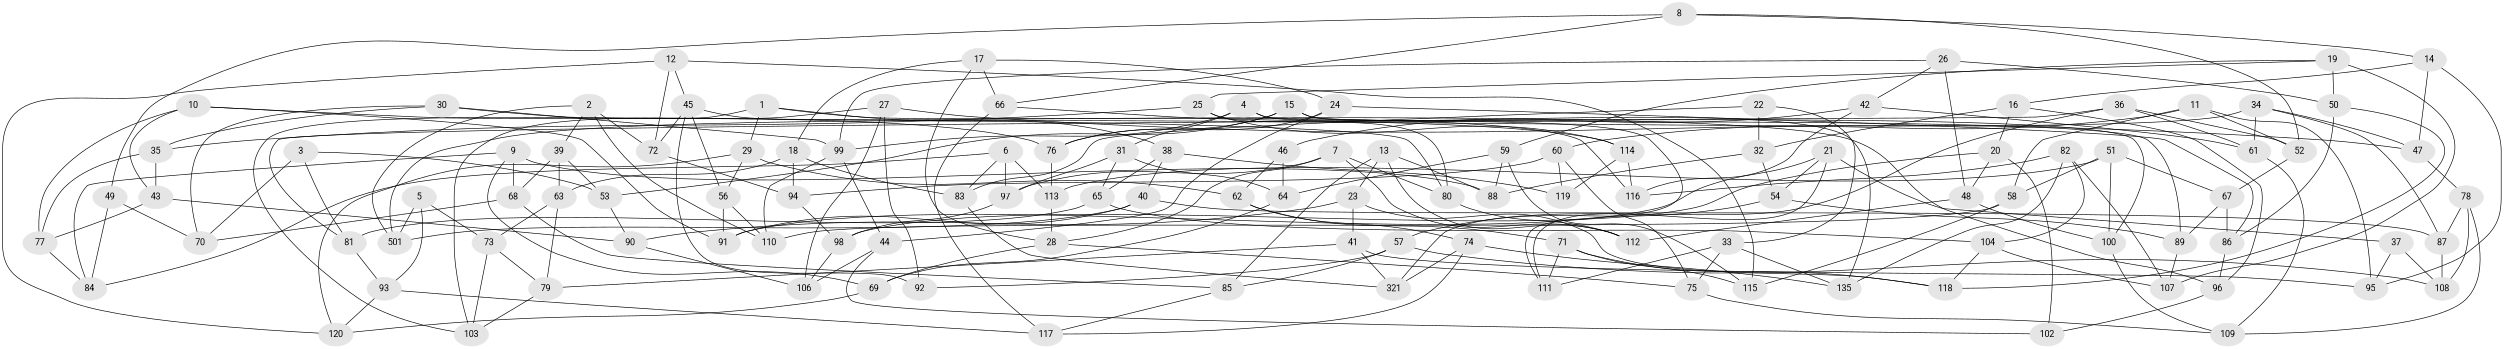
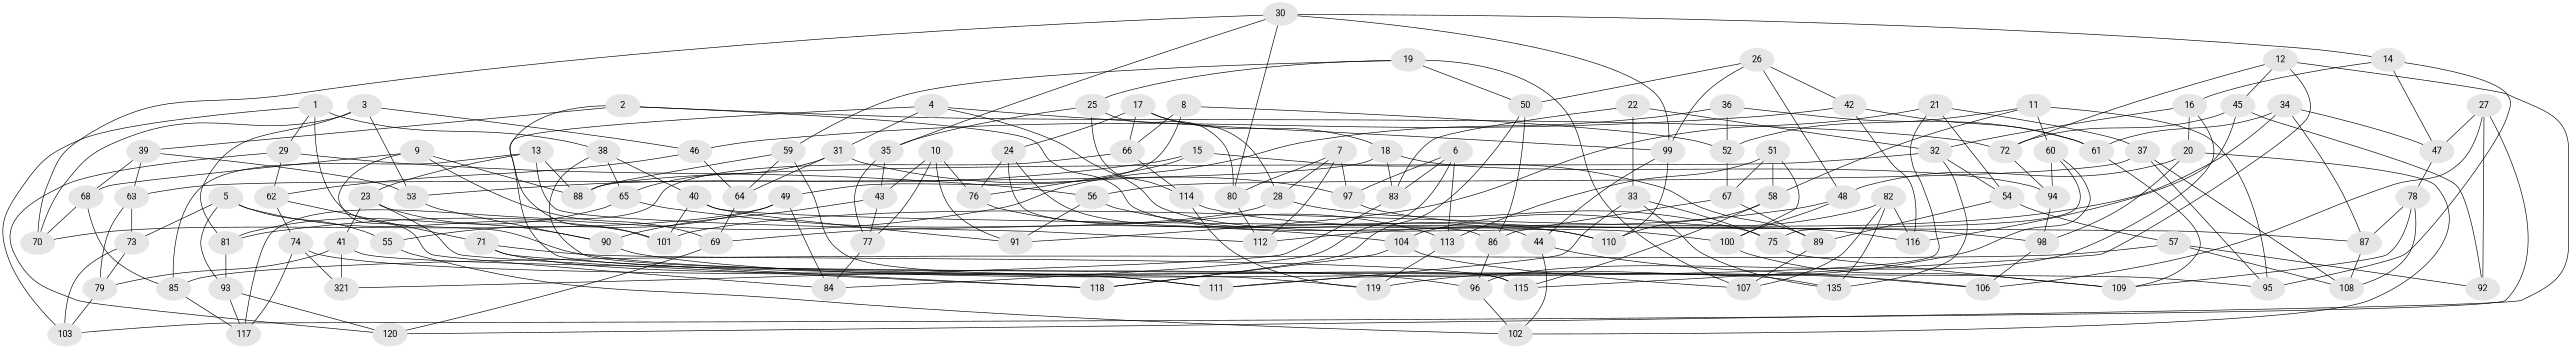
  graph {
    fontname=Roboto
    node [color=gray90 fontname=Roboto style=filled]
    edge [fontname=Roboto]
    1
    29
    38
    96
    103
    120
    56
    62
    65
    40
    119
    102
    2
    39
    72
-   101 [label=501]
+   101
    110
    53
    68
    63
    94
    3
    46
    70
    81
    64
    90
    93
    4
    31
    99
    100
    111
    97
    44
    109
    5
+   55
    73
    79
    117
    6
    83
    84
    113
    n46 [label=321]
    98
    7
    28
    80
    112
    69
    75
    8
    14
    49
    52
    66
    95
    16
    47
    67
    114
    9
    88
    85
    10
    43
    76
    77
    91
    11
    58
    60
    115
    12
    45
    92
    116
    13
    23
    41
    118
    20
    32
    78
    15
    89
    n89 [label=135]
    107
    48
    54
    17
    18
    24
    86
    19
    25
    50
    59
    35
    106
    21
    37
    108
    57
    22
    33
    26
    42
    61
    27
    71
    74
    30
    104
    34
    87
    36
    51
    82
    1 -- 29
    1 -- 38
    1 -- 96
    1 -- 103
    29 -- 120
    29 -- 56
    29 -- 62
    38 -- 65
    38 -- 40
    38 -- 119
    96 -- 102
    56 -- 110
    56 -- 91
    62 -- 71
    62 -- 74
    65 -- 81
    65 -- 104
    40 -- 101
    40 -- 91
    40 -- 87
    2 -- 39
    2 -- 72
    2 -- 101
    2 -- 110
    39 -- 53
    39 -- 68
    39 -- 63
    72 -- 94
    53 -- 90
    68 -- 70
    68 -- 85
    63 -- 73
    63 -- 79
    94 -- 98
    3 -- 53
+   3 -- 46
    3 -- 70
    3 -- 81
    46 -- 62
    46 -- 64
    81 -- 93
    64 -- 69
    90 -- 106
    93 -- 120
    93 -- 117
    4 -- 31
    4 -- 99
    4 -- 100
    4 -- 111
    31 -- 65
    31 -- 64
    31 -- 97
    99 -- 110
    99 -- 44
    100 -- 109
    97 -- 98
    44 -- 102
    44 -- 106
    5 -- 101
    5 -- 93
+   5 -- 55
    5 -- 73
+   55 -- 102
    73 -- 103
    73 -- 79
    79 -- 103
    6 -- 97
    6 -- 83
    6 -- 84
    6 -- 113
    83 -- n46
-   113 -- 28
+   113 -- 119
    98 -- 106
    7 -- 97
    7 -- 28
    7 -- 80
    7 -- 112
    28 -- 69
    28 -- 75
    80 -- 112
    69 -- 120
    75 -- 109
-   8 -- 14
+   30 -- 14
    8 -- 49
    8 -- 52
    8 -- 66
    14 -- 95
    14 -- 16
    14 -- 47
    49 -- 70
+   49 -- 55
    49 -- 84
    52 -- 67
    66 -- 117
    66 -- 114
    16 -- 96
    16 -- 20
    16 -- 32
    47 -- 78
    67 -- 89
    67 -- 86
    114 -- 119
    114 -- 116
    9 -- 68
    9 -- 84
    9 -- 69
    9 -- 88
    85 -- 117
    10 -- 43
    10 -- 76
    10 -- 77
    10 -- 91
    43 -- 90
    43 -- 77
    76 -- 113
    77 -- 84
    11 -- 52
    11 -- 95
    11 -- 58
    11 -- 60
    58 -- 110
    58 -- 115
    60 -- 119
    60 -- 94
    60 -- 75
    12 -- 120
    12 -- 72
    12 -- 115
    12 -- 45
    45 -- 72
    45 -- 92
    45 -- 116
    13 -- 112
    13 -- 88
    13 -- 85
    13 -- 23
    23 -- 90
    23 -- 41
    23 -- 118
    41 -- 79
    41 -- n46
    41 -- 95
    20 -- 102
    20 -- 98
    20 -- 48
    32 -- 88
    32 -- 54
    78 -- 109
    78 -- 108
    78 -- 87
    15 -- 53
    15 -- 76
    15 -- 89
-   15 -- n89
+   32 -- n89
    89 -- 107
    48 -- 100
    48 -- 112
    54 -- 89
    54 -- 57
    17 -- 28
    17 -- 66
    17 -- 18
    17 -- 24
    18 -- 63
    18 -- 94
    18 -- 83
    24 -- 44
    24 -- 76
    24 -- 86
    86 -- 96
    19 -- 107
    19 -- 25
    19 -- 50
    19 -- 59
    25 -- 80
    25 -- 114
    25 -- 35
    50 -- 118
    50 -- 86
    59 -- 64
    59 -- 88
    59 -- 115
    35 -- 43
    35 -- 77
    21 -- 111
    21 -- 91
    21 -- 54
    21 -- 37
-   45 -- 56
+   37 -- 56
    37 -- 95
    37 -- 108
    57 -- 85
    57 -- 92
    57 -- 108
    22 -- 83
    22 -- 32
    22 -- 33
    33 -- 111
    33 -- 75
    33 -- n89
    26 -- 99
    26 -- 48
    26 -- 50
    26 -- 42
    42 -- 46
    42 -- 116
    42 -- 61
    61 -- 109
    27 -- 103
    27 -- 47
    27 -- 92
    27 -- 106
    71 -- 111
    71 -- 115
    71 -- 118
    74 -- 117
    74 -- n46
    74 -- n89
    30 -- 70
    30 -- 99
    30 -- 80
    30 -- 35
    104 -- 118
    104 -- 107
    34 -- 101
    34 -- 47
    34 -- 61
    34 -- 87
    87 -- 108
    36 -- 81
-   36 -- n46
    36 -- 52
    36 -- 61
    51 -- 100
    51 -- 113
    51 -- 67
    51 -- 58
    82 -- 116
    82 -- n89
    82 -- 107
    82 -- 104
  }
